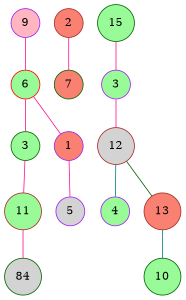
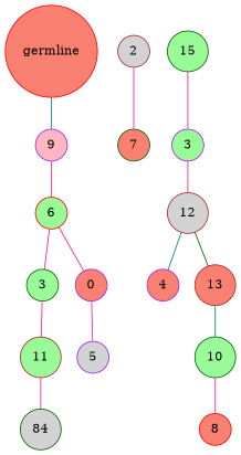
  graph {
    rankdir=UD
    splines=line
    node [color=purple fillcolor=palegreen shape=circle style=filled]
    edge [color=deeppink]
+   n1 [color=red fillcolor=salmon label=germline]
    n2 [fillcolor=lightpink label=9]
    n3 [color=red label=6]
    n4 [color=darkgreen label=3]
-   n5 [fillcolor=salmon label=1]
+   n5 [fillcolor=salmon label=0]
    n6 [color=brown label=11]
    n7 [color=darkgreen fillcolor=lightgrey label=84]
    n8 [fillcolor=lightgrey label=5]
-   n9 [color=brown fillcolor=salmon label=2]
+   n9 [color=brown fillcolor=lightgrey label=2]
    n10 [color=darkgreen fillcolor=salmon label=7]
    n11 [color=darkgreen label=15]
    n12 [label=3]
    n13 [color=brown fillcolor=lightgrey label=12]
-   n14 [label=4]
+   n14 [fillcolor=salmon label=4]
    n15 [color=brown fillcolor=salmon label=13]
    n16 [color=darkgreen label=10]
+   n17 [color=red fillcolor=salmon label=8]
+   n1 -- n2 [color=teal]
    n2 -- n3
    n3 -- n4
    n3 -- n5
    n4 -- n6
    n5 -- n8
    n6 -- n7
    n9 -- n10
    n11 -- n12
    n12 -- n13
    n13 -- n14 [color=teal]
    n13 -- n15 [color=darkgreen]
    n15 -- n16 [color=teal]
+   n16 -- n17
  }
